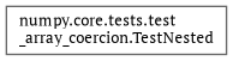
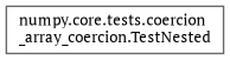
  digraph {
    rankdir=LR
    fontname="PT Serif"
-   n1 [color=grey40 fillcolor=white fontname="PT Serif" fontsize=10 height=0.2 label="numpy.core.tests.test\l_array_coercion.TestNested" shape=box style=filled width=0.4]
+   n1 [color=grey40 fillcolor=white fontname="PT Serif" fontsize=10 height=0.2 label="numpy.core.tests.coercion\l_array_coercion.TestNested" shape=box style=filled width=0.4]
  }
